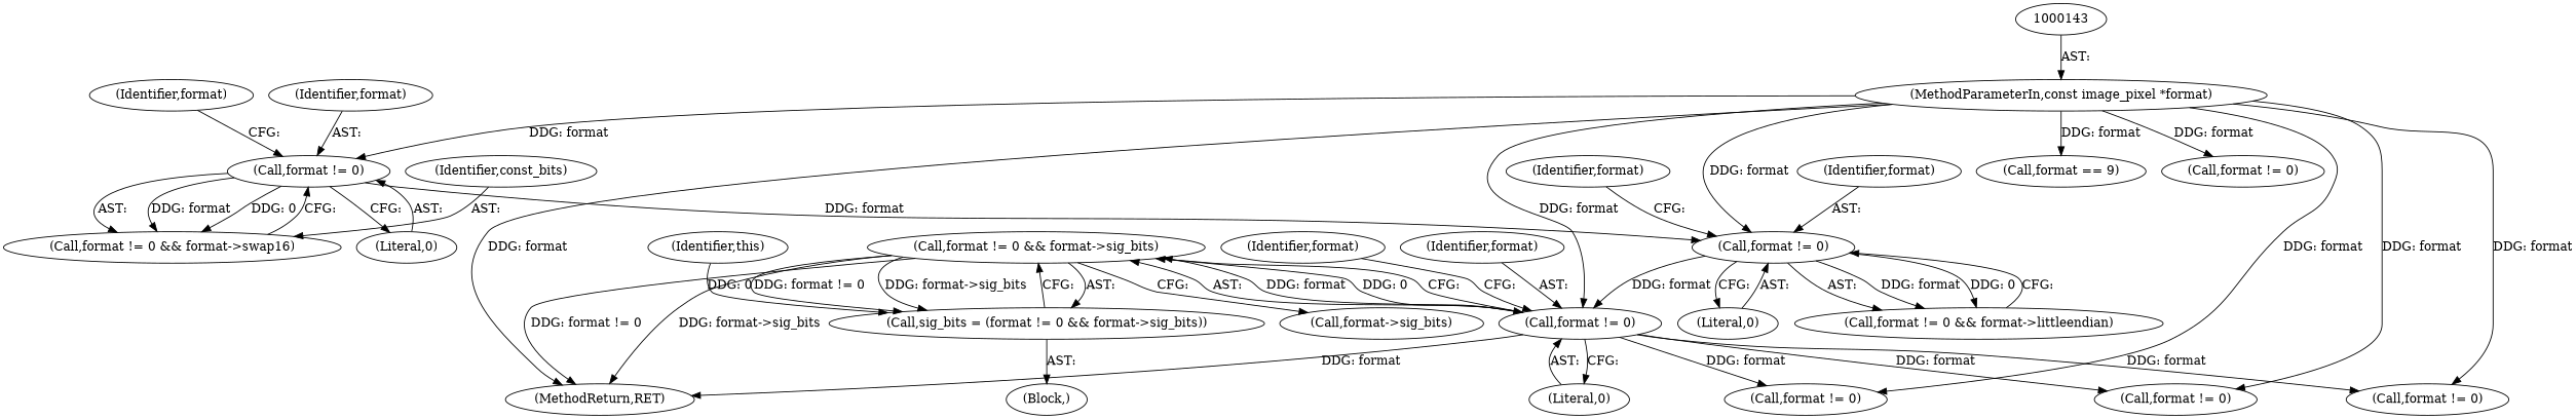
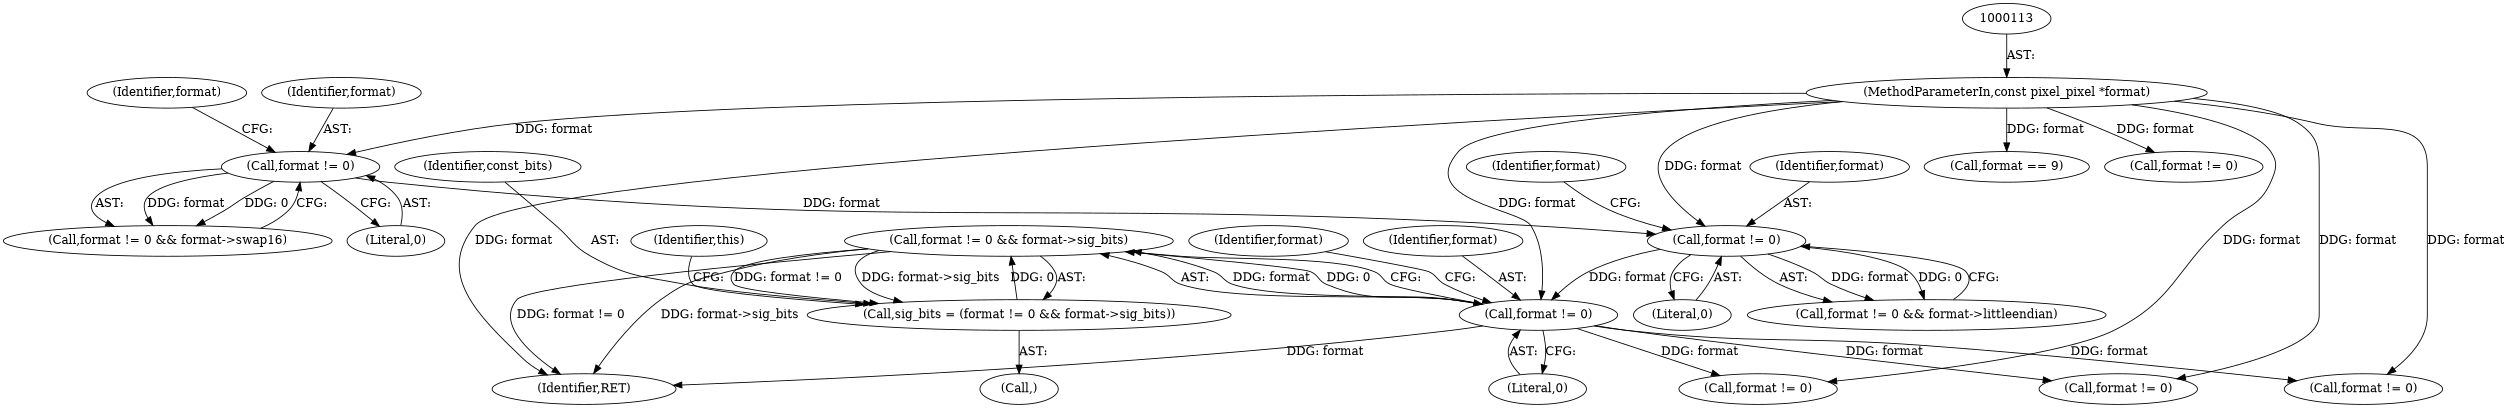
  digraph {
    n1 [label="(Call,format != 0 && format->sig_bits)"]
    n2 [label="(Call,format != 0)"]
    n3 [label="(Call,sig_bits = (format != 0 && format->sig_bits))"]
-   n4 [label="(Call,format->sig_bits)"]
-   n5 [label="(MethodReturn,RET)"]
+   n5 [label="(Identifier,RET)"]
    n6 [label="(Call,format != 0)"]
    n7 [label="(Call,format != 0)"]
    n8 [label="(Literal,0)"]
    n9 [label="(Call,format != 0)"]
-   n10 [label="(Block,)"]
+   n10 [label="(Call,)"]
    n11 [label="(Call,format != 0)"]
    n12 [label="(Literal,0)"]
    n13 [label="(Call,format != 0 && format->littleendian)"]
    n14 [label="(Call,format != 0)"]
    n15 [label="(Literal,0)"]
    n16 [label="(Call,format != 0 && format->swap16)"]
-   n17 [label="(MethodParameterIn,const image_pixel *format)"]
+   n17 [label="(MethodParameterIn,const pixel_pixel *format)"]
    n18 [label="(Call,format == 9)"]
    n19 [label="(Call,format != 0)"]
-   1000113 [label=1000143]
+   1000113
    n21 [label="(Identifier,format)"]
    n22 [label="(Identifier,const_bits)"]
    n23 [label="(Identifier,this)"]
    n24 [label="(Identifier,format)"]
    n25 [label="(Identifier,format)"]
    n26 [label="(Identifier,format)"]
    n27 [label="(Identifier,format)"]
    n28 [label="(Identifier,format)"]
    n1 -> n2 [label="CFG: "]
    n1 -> n3 [label="AST: "]
    n1 -> n3 [label="DDG: format != 0"]
    n1 -> n3 [label="DDG: format->sig_bits"]
-   n1 -> n4 [label="CFG: "]
    n1 -> n5 [label="DDG: format->sig_bits"]
    n1 -> n5 [label="DDG: format != 0"]
    n2 -> n1 [label="AST: "]
    n2 -> n1 [label="DDG: format"]
    n2 -> n1 [label="DDG: 0"]
    n2 -> n5 [label="DDG: format"]
    n2 -> n6 [label="DDG: format"]
    n2 -> n7 [label="DDG: format"]
    n2 -> n8 [label="CFG: "]
    n2 -> n9 [label="DDG: format"]
-   n3 -> n1 [label="CFG: "]
+   n3 -> n1 [label="DDG: 0"]
    n3 -> n10 [label="AST: "]
    n8 -> n2 [label="AST: "]
    n11 -> n2 [label="DDG: format"]
    n11 -> n12 [label="CFG: "]
    n11 -> n13 [label="AST: "]
    n11 -> n13 [label="DDG: format"]
    n11 -> n13 [label="DDG: 0"]
    n12 -> n11 [label="AST: "]
    n13 -> n11 [label="CFG: "]
    n14 -> n11 [label="DDG: format"]
    n14 -> n15 [label="CFG: "]
    n14 -> n16 [label="AST: "]
    n14 -> n16 [label="DDG: format"]
    n14 -> n16 [label="DDG: 0"]
    n15 -> n14 [label="AST: "]
    n16 -> n14 [label="CFG: "]
    n17 -> n2 [label="DDG: format"]
    n17 -> n5 [label="DDG: format"]
    n17 -> n6 [label="DDG: format"]
    n17 -> n7 [label="DDG: format"]
    n17 -> n9 [label="DDG: format"]
    n17 -> n11 [label="DDG: format"]
    n17 -> n14 [label="DDG: format"]
    n17 -> n18 [label="DDG: format"]
    n17 -> n19 [label="DDG: format"]
    1000113 -> n17 [label="AST: "]
    n21 -> n11 [label="AST: "]
-   n22 -> n16 [label="AST: "]
-   n23 -> n3 [label="DDG: 0"]
+   n22 -> n3 [label="AST: "]
+   n23 -> n3 [label="CFG: "]
    n24 -> n2 [label="CFG: "]
    n25 -> n14 [label="CFG: "]
    n26 -> n14 [label="AST: "]
    n27 -> n2 [label="AST: "]
    n28 -> n11 [label="CFG: "]
  }
